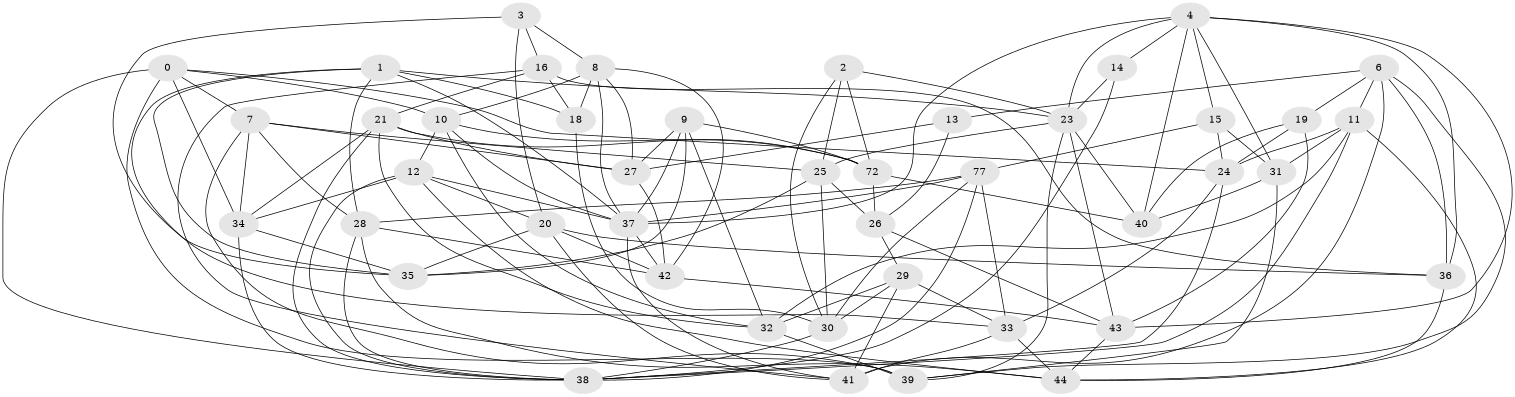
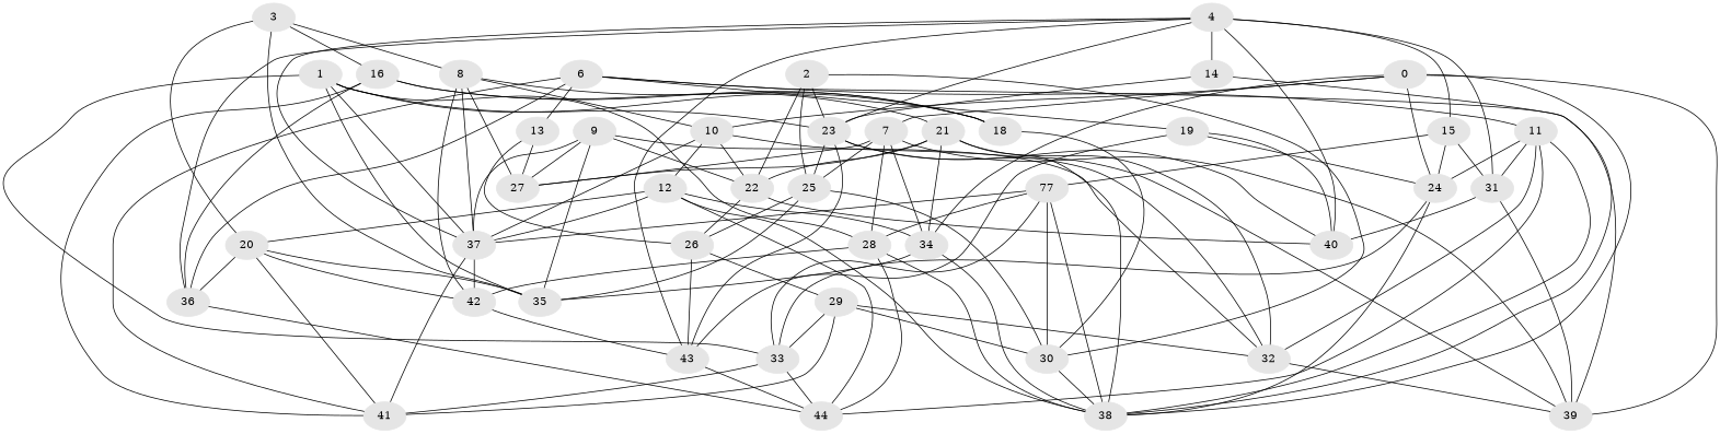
  graph {
    node [color=gray90 style=filled]
    edge [weight=1.0]
    1
    18
    28
    33
    35
    37
    23
    30
    38
    42
    44
    41
    2
-   22 [label=72]
+   22
    25
    40
    26
    43
    39
    3
    8
    16
    20
    10
    27
    36
    21
    4
    14
    15
    31
    24
    n33 [label=77]
    n34 [label=0]
    7
    34
    32
    12
    6
    11
    13
    19
    9
    29
    1 -- 18
    1 -- 28
    1 -- 33
    1 -- 35
    1 -- 37
    1 -- 23
    18 -- 30
    28 -- 38
    28 -- 42
    28 -- 44
    33 -- 44
    33 -- 41
    37 -- 42
    37 -- 41
    23 -- 25
    23 -- 40
    23 -- 43
    23 -- 39
    30 -- 38
    42 -- 43
    2 -- 23
    2 -- 30
    2 -- 22
    2 -- 25
    22 -- 40
    22 -- 26
    25 -- 35
    25 -- 30
    25 -- 26
    26 -- 43
    26 -- 29 [weight=2.0]
    43 -- 44
    3 -- 35
    3 -- 8
    3 -- 16
    3 -- 20
    8 -- 18
    8 -- 37
    8 -- 42
    8 -- 10
    8 -- 27
    16 -- 18
    16 -- 41
    16 -- 36 [weight=2.0]
    16 -- 21
    20 -- 35
    20 -- 42
    20 -- 41
    20 -- 36
    10 -- 37
    10 -- 22
    10 -- 32
    10 -- 12
-   27 -- 42
    36 -- 44
    21 -- 38
    21 -- 22
    21 -- 27
    21 -- 34
    21 -- 32
    4 -- 37
    4 -- 23
    4 -- 40
    4 -- 43
    4 -- 36
    4 -- 14 [weight=2.0]
    4 -- 15
    4 -- 31 [weight=2.0]
    14 -- 23
    14 -- 38
    15 -- 31
    15 -- 24
    15 -- n33
    31 -- 40
    31 -- 39
    24 -- 33
    24 -- 38
    n33 -- 28
    n33 -- 33
    n33 -- 37
    n33 -- 30
    n33 -- 38
    n34 -- 38
    n34 -- 39
    n34 -- 10
    n34 -- 24
    n34 -- 7
    n34 -- 34
    7 -- 28
    7 -- 25
    7 -- 39
    7 -- 27
    7 -- 34
    34 -- 35
    34 -- 38
    32 -- 39
    12 -- 37
    12 -- 38
    12 -- 44
    12 -- 20
    12 -- 34
    6 -- 41
    6 -- 39
    6 -- 36
    6 -- 11
    6 -- 13
    6 -- 19
    11 -- 38
    11 -- 44
    11 -- 31
    11 -- 24
    11 -- 32
    13 -- 26
    13 -- 27
    19 -- 40
    19 -- 43
    19 -- 24
    9 -- 35
    9 -- 37 [weight=2.0]
    9 -- 22
    9 -- 27
    9 -- 32
    29 -- 33
    29 -- 30
    29 -- 41
    29 -- 32
  }
